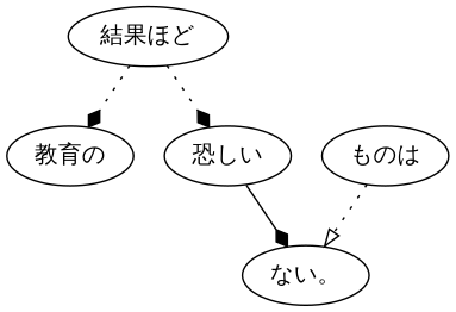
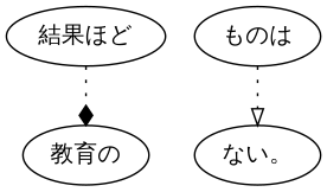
  digraph {
    fontname="Source Code Pro"
    node [fontname="Source Code Pro"]
    edge [arrowhead=diamond fontname="Source Code Pro" style=dotted]
    n1 [label="教育の"]
    n2 [label="結果ほど"]
-   n3 [label="恐しい"]
    n4 [label="ない。"]
    n5 [label="ものは"]
    n2 -> n1
-   n2 -> n3
-   n3 -> n4 [style=solid]
    n5 -> n4 [arrowhead=onormal]
  }
